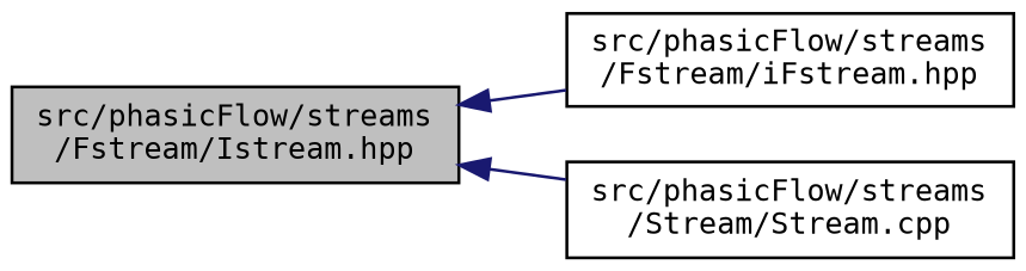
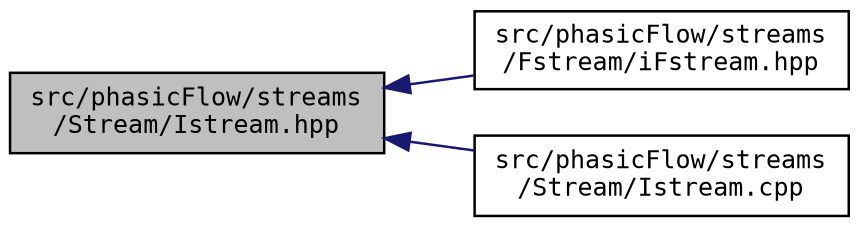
  digraph {
    fontname="DejaVu Sans Mono"
    rankdir=LR
    node [color=black fillcolor=white fontname="DejaVu Sans Mono" fontsize=10 shape=record style=filled]
    edge [color=midnightblue dir=back fontname="DejaVu Sans Mono" fontsize=10 labelfontname=Helvetica labelfontsize=10 style=solid]
-   n1 [fillcolor=grey75 fontcolor=black height=0.2 label="src/phasicFlow/streams\l/Fstream/Istream.hpp" width=0.4]
+   n1 [fillcolor=grey75 fontcolor=black height=0.2 label="src/phasicFlow/streams\l/Stream/Istream.hpp" width=0.4]
    n2 [height=0.2 label="src/phasicFlow/streams\l/Fstream/iFstream.hpp" width=0.4]
-   n3 [height=0.2 label="src/phasicFlow/streams\l/Stream/Stream.cpp" width=0.4]
+   n3 [height=0.2 label="src/phasicFlow/streams\l/Stream/Istream.cpp" width=0.4]
    n1 -> n2
    n1 -> n3
  }
